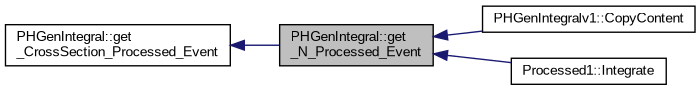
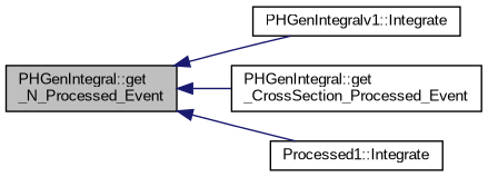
  digraph {
    fontname="Liberation Sans"
    rankdir=LR
    node [color=black fontname="Liberation Sans" fontsize=10 shape=record]
    edge [color=midnightblue dir=back fontname="Liberation Sans" fontsize=10 labelfontname=FreeSans labelfontsize=10 style=solid]
    n1 [fillcolor=grey75 fontcolor=black height=0.2 label="PHGenIntegral::get\l_N_Processed_Event" style=filled width=0.4]
-   n2 [height=0.2 label="PHGenIntegralv1::CopyContent" width=0.4]
+   n2 [height=0.2 label="PHGenIntegralv1::Integrate" width=0.4]
    n3 [height=0.2 label="PHGenIntegral::get\l_CrossSection_Processed_Event" width=0.4]
    n4 [height=0.2 label="Processed1::Integrate" width=0.4]
    n1 -> n2
-   n3 -> n1
+   n1 -> n3
    n1 -> n4
  }
